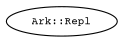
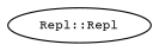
  digraph {
    rankdir=LR
    fontname="Courier Prime"
-   n1 [color=black fillcolor=white fontname="Courier Prime" fontsize=10 height=0.2 label="Ark::Repl" shape=ellipse style=filled width=0.4]
+   n1 [color=black fillcolor=white fontname="Courier Prime" fontsize=10 height=0.2 label="Repl::Repl" shape=ellipse style=filled width=0.4]
  }
